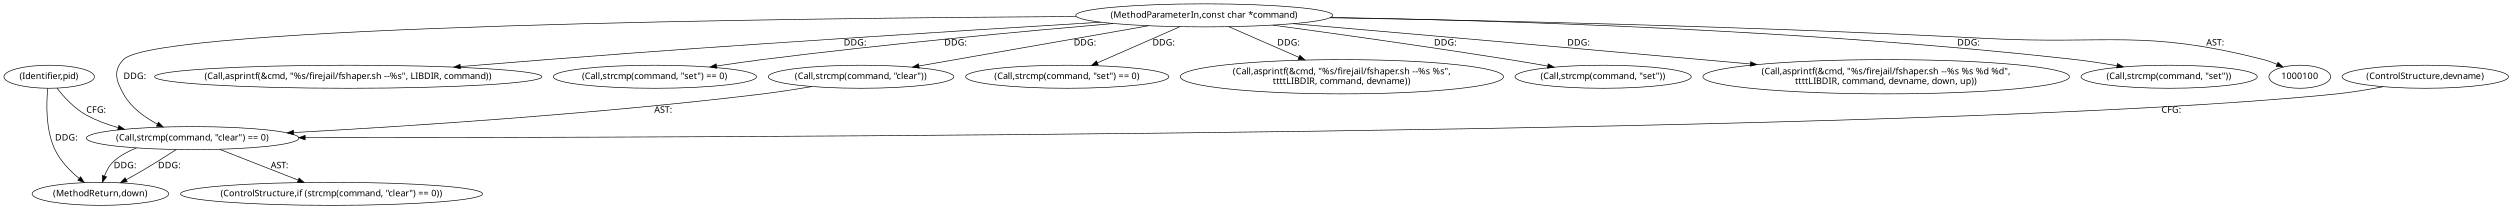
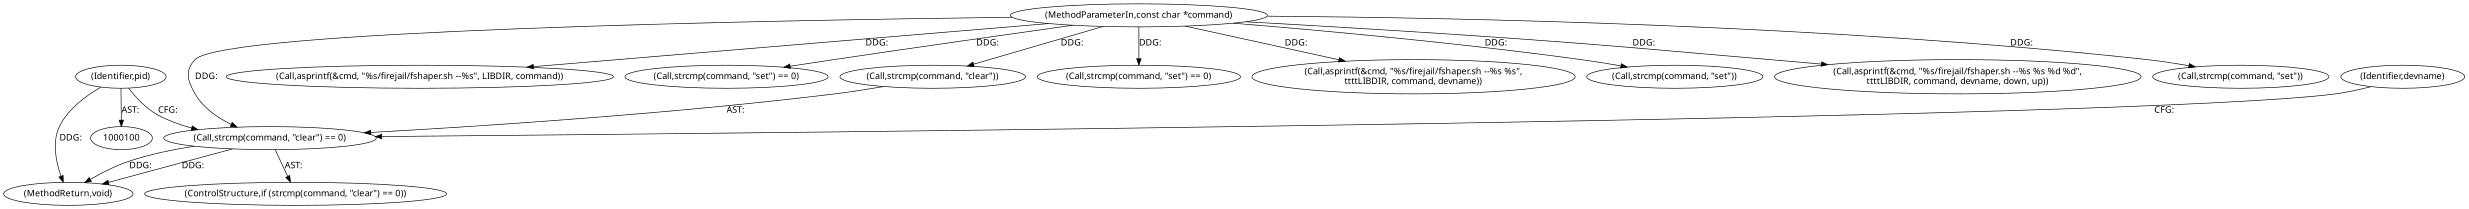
  digraph {
    fontname="Noto Sans"
    node [fontname="Noto Sans"]
    edge [fontname="Noto Sans"]
    n1 [label="(Call,strcmp(command, \"clear\") == 0)"]
-   n2 [label="(MethodReturn,down)"]
+   n2 [label="(MethodReturn,void)"]
    n3 [label="(ControlStructure,if (strcmp(command, \"clear\") == 0))"]
    n4 [label="(MethodParameterIn,const char *command)"]
    n5 [label="(Call,asprintf(&cmd, \"%s/firejail/fshaper.sh --%s\", LIBDIR, command))"]
    n6 [label="(Call,strcmp(command, \"set\") == 0)"]
    n7 [label="(Call,strcmp(command, \"clear\"))"]
    n8 [label="(Call,strcmp(command, \"set\") == 0)"]
    n9 [label="(Call,asprintf(&cmd, \"%s/firejail/fshaper.sh --%s %s\",\n\t\t\t\tLIBDIR, command, devname))"]
    n10 [label="(Call,strcmp(command, \"set\"))"]
    n11 [label="(Call,asprintf(&cmd, \"%s/firejail/fshaper.sh --%s %s %d %d\",\n\t\t\t\tLIBDIR, command, devname, down, up))"]
    n12 [label="(Call,strcmp(command, \"set\"))"]
    1000100
    n14 [label="(Identifier,pid)"]
-   n15 [label="(ControlStructure,devname)"]
+   n15 [label="(Identifier,devname)"]
    n1 -> n2 [label="DDG: "]
    n1 -> n2 [label="DDG: "]
    n1 -> n3 [label="AST: "]
    n4 -> n1 [label="DDG: "]
    n4 -> n5 [label="DDG: "]
    n4 -> n6 [label="DDG: "]
    n4 -> n7 [label="DDG: "]
    n4 -> n8 [label="DDG: "]
    n4 -> n9 [label="DDG: "]
    n4 -> n10 [label="DDG: "]
    n4 -> n11 [label="DDG: "]
    n4 -> n12 [label="DDG: "]
-   n4 -> 1000100 [label="AST: "]
+   n14 -> 1000100 [label="AST: "]
    n7 -> n1 [label="AST: "]
    n14 -> n1 [label="CFG: "]
    n14 -> n2 [label="DDG: "]
    n15 -> n1 [label="CFG: "]
  }
